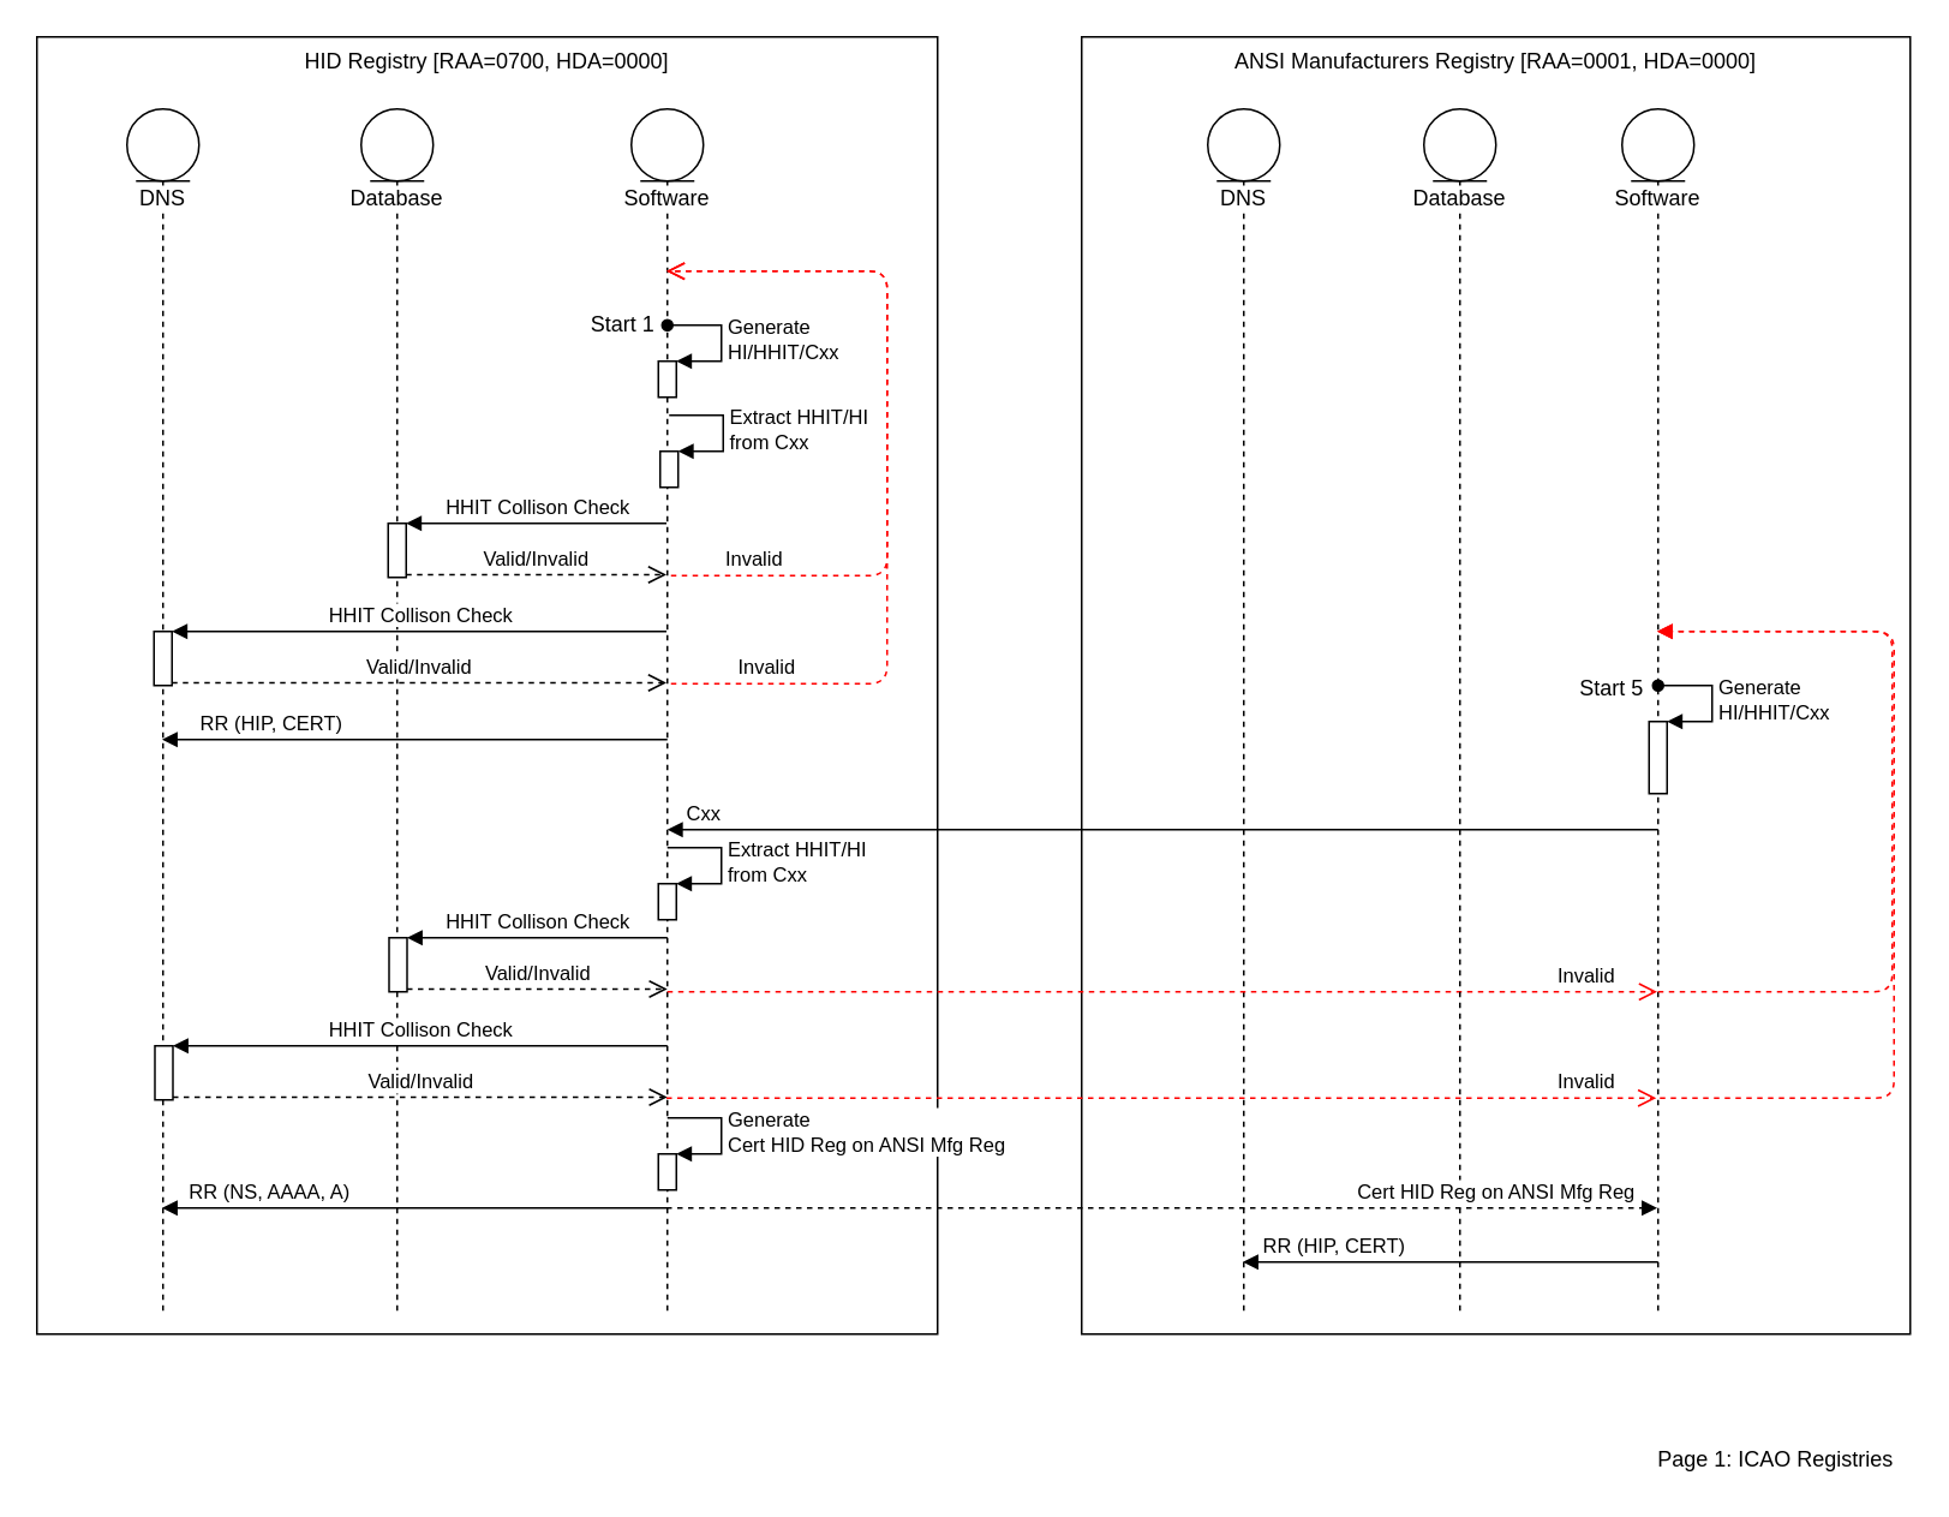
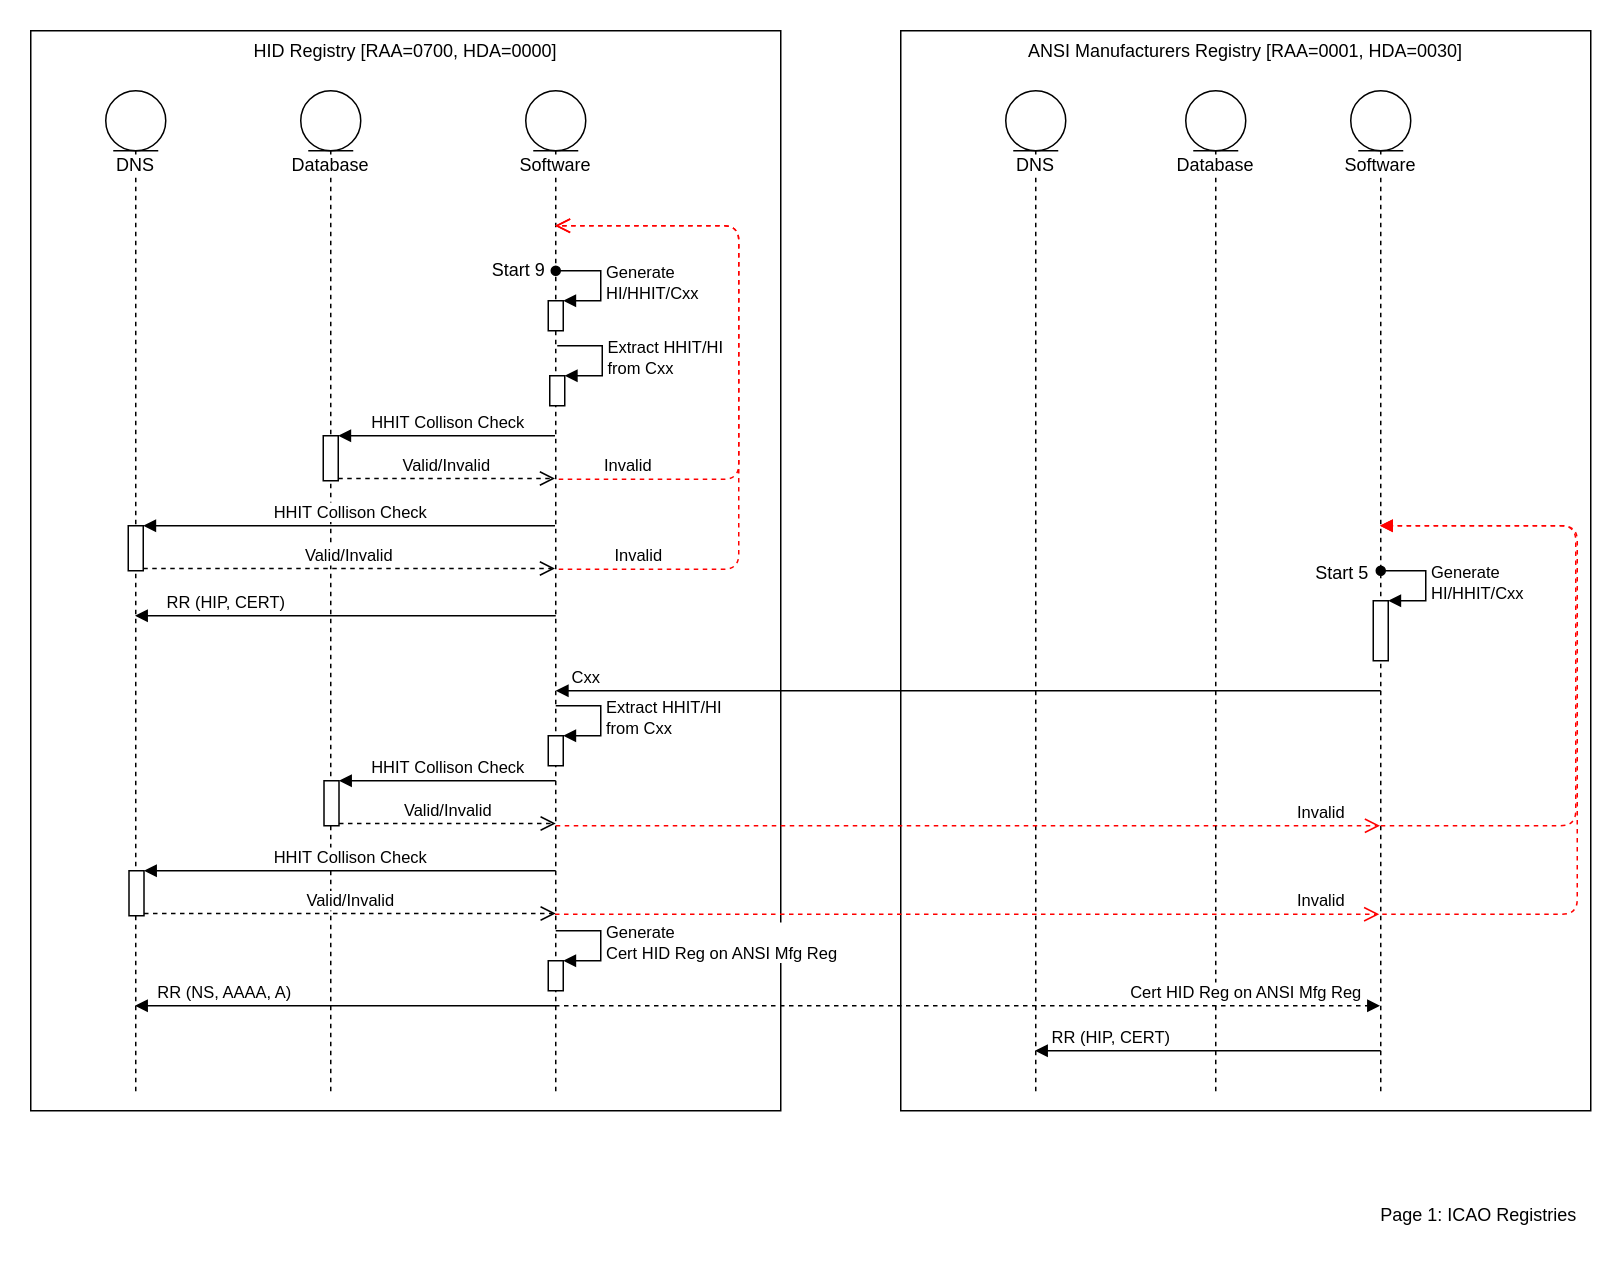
  <mxCell id="0" />
  <mxCell id="1" parent="0" />
- <mxCell id="2" value="ANSI Manufacturers Registry [RAA=0001, HDA=0000]" style="rounded=0;whiteSpace=wrap;html=1;shadow=0;labelBackgroundColor=#ffffff;fillColor=#FFFFFF;verticalAlign=top;" parent="1" vertex="1"><mxGeometry x="600" y="20" width="460" height="720" as="geometry" /></mxCell>
+ <mxCell id="2" value="ANSI Manufacturers Registry [RAA=0001, HDA=0030]" style="rounded=0;whiteSpace=wrap;html=1;shadow=0;labelBackgroundColor=#ffffff;fillColor=#FFFFFF;verticalAlign=top;" parent="1" vertex="1"><mxGeometry x="600" y="20" width="460" height="720" as="geometry" /></mxCell>
  <mxCell id="3" value="HID Registry [RAA=0700, HDA=0000]" style="rounded=0;whiteSpace=wrap;html=1;shadow=0;labelBackgroundColor=#ffffff;fillColor=#FFFFFF;verticalAlign=top;" parent="1" vertex="1"><mxGeometry x="20" y="20" width="500" height="720" as="geometry" /></mxCell>
  <mxCell id="4" value="Software" style="shape=umlLifeline;participant=umlEntity;perimeter=lifelinePerimeter;whiteSpace=wrap;html=1;container=1;collapsible=0;recursiveResize=0;verticalAlign=top;spacingTop=36;outlineConnect=0;shadow=0;labelBackgroundColor=#ffffff;fillColor=#FFFFFF;" parent="1" vertex="1"><mxGeometry x="350" y="60" width="40" height="670" as="geometry" /></mxCell>
  <mxCell id="5" value="" style="html=1;points=[];perimeter=orthogonalPerimeter;shadow=0;labelBackgroundColor=#ffffff;fillColor=#FFFFFF;" parent="4" vertex="1"><mxGeometry x="15" y="140" width="10" height="20" as="geometry" /></mxCell>
  <mxCell id="6" value="&lt;div&gt;Generate&lt;/div&gt;&lt;div&gt;HI/HHIT/Cxx&lt;/div&gt;" style="edgeStyle=orthogonalEdgeStyle;html=1;align=left;spacingLeft=2;endArrow=block;rounded=0;entryX=1;entryY=0;startArrow=oval;startFill=1;" parent="4" target="5" edge="1"><mxGeometry relative="1" as="geometry"><mxPoint x="20" y="120" as="sourcePoint" /><Array as="points"><mxPoint x="50" y="120" /></Array></mxGeometry></mxCell>
  <mxCell id="7" value="" style="html=1;points=[];perimeter=orthogonalPerimeter;" parent="4" vertex="1"><mxGeometry x="16" y="190" width="10" height="20" as="geometry" /></mxCell>
  <mxCell id="8" value="Extract HHIT/HI&lt;br&gt;from Cxx" style="edgeStyle=orthogonalEdgeStyle;html=1;align=left;spacingLeft=2;endArrow=block;rounded=0;entryX=1;entryY=0;" parent="4" target="7" edge="1"><mxGeometry relative="1" as="geometry"><mxPoint x="21" y="170" as="sourcePoint" /><Array as="points"><mxPoint x="51" y="170" /></Array></mxGeometry></mxCell>
  <mxCell id="9" value="" style="html=1;points=[];perimeter=orthogonalPerimeter;" parent="4" vertex="1"><mxGeometry x="15" y="430" width="10" height="20" as="geometry" /></mxCell>
  <mxCell id="10" value="Extract HHIT/HI&lt;br&gt;from Cxx" style="edgeStyle=orthogonalEdgeStyle;html=1;align=left;spacingLeft=2;endArrow=block;rounded=0;entryX=1;entryY=0;" parent="4" target="9" edge="1"><mxGeometry relative="1" as="geometry"><mxPoint x="20" y="410" as="sourcePoint" /><Array as="points"><mxPoint x="50" y="410" /></Array></mxGeometry></mxCell>
  <mxCell id="11" value="" style="html=1;points=[];perimeter=orthogonalPerimeter;shadow=0;labelBackgroundColor=#ffffff;fillColor=#FFFFFF;" parent="4" vertex="1"><mxGeometry x="15" y="580" width="10" height="20" as="geometry" /></mxCell>
  <mxCell id="12" value="Generate&lt;br&gt;Cert HID Reg on ANSI Mfg Reg" style="edgeStyle=orthogonalEdgeStyle;html=1;align=left;spacingLeft=2;endArrow=block;rounded=0;entryX=1;entryY=0;" parent="4" target="11" edge="1"><mxGeometry relative="1" as="geometry"><mxPoint x="20" y="560" as="sourcePoint" /><Array as="points"><mxPoint x="50" y="560" /></Array></mxGeometry></mxCell>
  <mxCell id="13" value="DNS" style="shape=umlLifeline;participant=umlEntity;perimeter=lifelinePerimeter;whiteSpace=wrap;html=1;container=1;collapsible=0;recursiveResize=0;verticalAlign=top;spacingTop=36;outlineConnect=0;shadow=0;labelBackgroundColor=#ffffff;fillColor=#FFFFFF;" parent="1" vertex="1"><mxGeometry x="70" y="60" width="40" height="670" as="geometry" /></mxCell>
  <mxCell id="14" value="" style="html=1;points=[];perimeter=orthogonalPerimeter;labelBackgroundColor=#ffffff;strokeColor=#000000;align=center;" parent="13" vertex="1"><mxGeometry x="15" y="290" width="10" height="30" as="geometry" /></mxCell>
  <mxCell id="15" value="Software" style="shape=umlLifeline;participant=umlEntity;perimeter=lifelinePerimeter;whiteSpace=wrap;html=1;container=1;collapsible=0;recursiveResize=0;verticalAlign=top;spacingTop=36;outlineConnect=0;shadow=0;labelBackgroundColor=#ffffff;fillColor=#FFFFFF;" parent="1" vertex="1"><mxGeometry x="900" y="60" width="40" height="670" as="geometry" /></mxCell>
  <mxCell id="16" value="" style="html=1;points=[];perimeter=orthogonalPerimeter;shadow=0;labelBackgroundColor=#ffffff;fillColor=#FFFFFF;" parent="15" vertex="1"><mxGeometry x="15" y="340" width="10" height="40" as="geometry" /></mxCell>
  <mxCell id="17" value="&lt;div&gt;Generate&lt;/div&gt;&lt;div&gt;HI/HHIT/Cxx&lt;/div&gt;" style="edgeStyle=orthogonalEdgeStyle;html=1;align=left;spacingLeft=2;endArrow=block;rounded=0;entryX=1;entryY=0;startArrow=oval;startFill=1;" parent="15" target="16" edge="1"><mxGeometry relative="1" as="geometry"><mxPoint x="20" y="320" as="sourcePoint" /><Array as="points"><mxPoint x="50" y="320" /></Array></mxGeometry></mxCell>
  <mxCell id="18" value="Cxx" style="html=1;verticalAlign=bottom;endArrow=block;" parent="15" edge="1"><mxGeometry x="0.927" width="80" relative="1" as="geometry"><mxPoint x="20" y="400" as="sourcePoint" /><mxPoint x="-530" y="400" as="targetPoint" /><mxPoint as="offset" /></mxGeometry></mxCell>
  <mxCell id="19" value="" style="html=1;verticalAlign=bottom;endArrow=block;dashed=1;strokeColor=#FF0000;" parent="15" target="15" edge="1"><mxGeometry width="80" relative="1" as="geometry"><mxPoint x="20" y="490" as="sourcePoint" /><mxPoint x="100" y="490" as="targetPoint" /><Array as="points"><mxPoint x="150" y="490" /><mxPoint x="150" y="390" /><mxPoint x="150" y="290" /></Array></mxGeometry></mxCell>
  <mxCell id="20" value="RR (HIP, CERT)" style="html=1;verticalAlign=bottom;endArrow=block;" parent="15" target="21" edge="1"><mxGeometry x="0.562" width="80" relative="1" as="geometry"><mxPoint x="20" y="640" as="sourcePoint" /><mxPoint x="100" y="640" as="targetPoint" /><mxPoint as="offset" /><Array as="points"><mxPoint x="-150" y="640" /></Array></mxGeometry></mxCell>
  <mxCell id="21" value="DNS" style="shape=umlLifeline;participant=umlEntity;perimeter=lifelinePerimeter;whiteSpace=wrap;html=1;container=1;collapsible=0;recursiveResize=0;verticalAlign=top;spacingTop=36;outlineConnect=0;shadow=0;labelBackgroundColor=#ffffff;fillColor=#FFFFFF;" parent="1" vertex="1"><mxGeometry x="670" y="60" width="40" height="670" as="geometry" /></mxCell>
  <mxCell id="22" value="Invalid" style="html=1;verticalAlign=bottom;endArrow=open;dashed=1;endSize=8;strokeColor=#FF0000;" parent="1" target="4" edge="1"><mxGeometry x="-0.777" relative="1" as="geometry"><mxPoint x="372" y="379" as="sourcePoint" /><mxPoint x="371.5" y="146" as="targetPoint" /><Array as="points"><mxPoint x="440" y="379" /><mxPoint x="492" y="379" /><mxPoint x="492" y="150" /></Array><mxPoint as="offset" /></mxGeometry></mxCell>
  <mxCell id="23" value="Invalid" style="html=1;verticalAlign=bottom;endArrow=open;dashed=1;endSize=8;strokeColor=#FF0000;" parent="1" edge="1"><mxGeometry x="0.856" relative="1" as="geometry"><mxPoint x="370" y="550" as="sourcePoint" /><mxPoint x="919.5" y="550" as="targetPoint" /><Array as="points"><mxPoint x="510" y="550" /></Array><mxPoint as="offset" /></mxGeometry></mxCell>
  <mxCell id="24" value="RR (NS, AAAA, A)" style="html=1;verticalAlign=bottom;endArrow=block;" parent="1" edge="1"><mxGeometry x="0.576" width="80" relative="1" as="geometry"><mxPoint x="370" y="670" as="sourcePoint" /><mxPoint x="89.5" y="670" as="targetPoint" /><mxPoint as="offset" /></mxGeometry></mxCell>
  <mxCell id="25" value="Database" style="shape=umlLifeline;participant=umlEntity;perimeter=lifelinePerimeter;whiteSpace=wrap;html=1;container=1;collapsible=0;recursiveResize=0;verticalAlign=top;spacingTop=36;outlineConnect=0;shadow=0;labelBackgroundColor=#ffffff;fillColor=#FFFFFF;" parent="1" vertex="1"><mxGeometry x="200" y="60" width="40" height="670" as="geometry" /></mxCell>
  <mxCell id="26" value="" style="html=1;points=[];perimeter=orthogonalPerimeter;labelBackgroundColor=#ffffff;strokeColor=#000000;align=center;" parent="25" vertex="1"><mxGeometry x="15" y="230" width="10" height="30" as="geometry" /></mxCell>
  <mxCell id="27" value="" style="html=1;points=[];perimeter=orthogonalPerimeter;labelBackgroundColor=#ffffff;strokeColor=#000000;align=center;" parent="25" vertex="1"><mxGeometry x="15.5" y="460" width="10" height="30" as="geometry" /></mxCell>
  <mxCell id="28" value="Valid/Invalid" style="html=1;verticalAlign=bottom;endArrow=open;dashed=1;endSize=8;exitX=1;exitY=0.95;strokeColor=#000000;" parent="25" source="27" edge="1"><mxGeometry relative="1" as="geometry"><mxPoint x="170" y="488.5" as="targetPoint" /></mxGeometry></mxCell>
  <mxCell id="29" value="HHIT&amp;nbsp;Collison Check" style="html=1;verticalAlign=bottom;endArrow=block;entryX=1;entryY=0;strokeColor=#000000;" parent="25" target="27" edge="1"><mxGeometry relative="1" as="geometry"><mxPoint x="170" y="460" as="sourcePoint" /></mxGeometry></mxCell>
  <mxCell id="30" value="Database" style="shape=umlLifeline;participant=umlEntity;perimeter=lifelinePerimeter;whiteSpace=wrap;html=1;container=1;collapsible=0;recursiveResize=0;verticalAlign=top;spacingTop=36;outlineConnect=0;shadow=0;labelBackgroundColor=#ffffff;fillColor=#FFFFFF;" parent="1" vertex="1"><mxGeometry x="790" y="60" width="40" height="670" as="geometry" /></mxCell>
- <mxCell id="31" value="Start 1" style="text;html=1;resizable=0;autosize=1;align=center;verticalAlign=middle;points=[];fillColor=none;strokeColor=none;rounded=0;shadow=0;labelBackgroundColor=#ffffff;" parent="1" vertex="1"><mxGeometry x="320" y="170" width="50" height="20" as="geometry" /></mxCell>
+ <mxCell id="31" value="Start 9" style="text;html=1;resizable=0;autosize=1;align=center;verticalAlign=middle;points=[];fillColor=none;strokeColor=none;rounded=0;shadow=0;labelBackgroundColor=#ffffff;" parent="1" vertex="1"><mxGeometry x="320" y="170" width="50" height="20" as="geometry" /></mxCell>
  <mxCell id="32" value="Start 5" style="text;html=1;resizable=0;autosize=1;align=center;verticalAlign=middle;points=[];fillColor=none;strokeColor=none;rounded=0;shadow=0;labelBackgroundColor=#ffffff;" parent="1" vertex="1"><mxGeometry x="869" y="372" width="50" height="20" as="geometry" /></mxCell>
  <mxCell id="33" value="Valid/Invalid" style="html=1;verticalAlign=bottom;endArrow=open;dashed=1;endSize=8;exitX=1;exitY=0.95;strokeColor=#000000;" parent="1" source="14" target="4" edge="1"><mxGeometry relative="1" as="geometry"><mxPoint x="370" y="337" as="targetPoint" /></mxGeometry></mxCell>
  <mxCell id="34" value="HHIT&amp;nbsp;Collison Check" style="html=1;verticalAlign=bottom;endArrow=block;entryX=1;entryY=0;strokeColor=#000000;" parent="1" source="4" target="14" edge="1"><mxGeometry relative="1" as="geometry"><mxPoint x="370" y="280" as="sourcePoint" /></mxGeometry></mxCell>
  <mxCell id="35" value="Valid/Invalid" style="html=1;verticalAlign=bottom;endArrow=open;dashed=1;endSize=8;exitX=1;exitY=0.95;strokeColor=#000000;" parent="1" source="26" target="4" edge="1"><mxGeometry relative="1" as="geometry"><mxPoint x="370.5" y="285.5" as="targetPoint" /></mxGeometry></mxCell>
  <mxCell id="36" value="HHIT&amp;nbsp;Collison Check" style="html=1;verticalAlign=bottom;endArrow=block;entryX=1;entryY=0;strokeColor=#000000;" parent="1" source="4" target="26" edge="1"><mxGeometry relative="1" as="geometry"><mxPoint x="370.5" y="257" as="sourcePoint" /></mxGeometry></mxCell>
  <mxCell id="37" value="RR (HIP, CERT)" style="html=1;verticalAlign=bottom;endArrow=block;" parent="1" edge="1"><mxGeometry x="0.569" width="80" relative="1" as="geometry"><mxPoint x="370" y="410" as="sourcePoint" /><mxPoint x="89.5" y="410" as="targetPoint" /><mxPoint as="offset" /></mxGeometry></mxCell>
  <mxCell id="38" value="Invalid" style="html=1;verticalAlign=bottom;endArrow=open;dashed=1;endSize=8;strokeColor=#FF0000;" parent="1" target="4" edge="1"><mxGeometry x="-0.777" relative="1" as="geometry"><mxPoint x="372" y="319" as="sourcePoint" /><mxPoint x="372" y="140" as="targetPoint" /><Array as="points"><mxPoint x="440" y="319" /><mxPoint x="492" y="319" /><mxPoint x="492" y="150" /></Array><mxPoint as="offset" /></mxGeometry></mxCell>
  <mxCell id="39" value="&lt;span style=&quot;text-align: left&quot;&gt;Cert HID Reg on ANSI Mfg Reg&lt;/span&gt;" style="html=1;verticalAlign=bottom;endArrow=block;dashed=1;" parent="1" source="4" target="15" edge="1"><mxGeometry x="0.674" width="80" relative="1" as="geometry"><mxPoint x="370" y="670" as="sourcePoint" /><mxPoint x="450" y="670" as="targetPoint" /><mxPoint as="offset" /><Array as="points"><mxPoint x="420" y="670" /><mxPoint x="560" y="670" /></Array></mxGeometry></mxCell>
  <mxCell id="40" value="" style="html=1;points=[];perimeter=orthogonalPerimeter;labelBackgroundColor=#ffffff;strokeColor=#000000;align=center;" parent="1" vertex="1"><mxGeometry x="85.5" y="580" width="10" height="30" as="geometry" /></mxCell>
  <mxCell id="41" value="Valid/Invalid" style="html=1;verticalAlign=bottom;endArrow=open;dashed=1;endSize=8;exitX=1;exitY=0.95;strokeColor=#000000;" parent="1" source="40" edge="1"><mxGeometry relative="1" as="geometry"><mxPoint x="370" y="608.5" as="targetPoint" /></mxGeometry></mxCell>
  <mxCell id="42" value="HHIT&amp;nbsp;Collison Check" style="html=1;verticalAlign=bottom;endArrow=block;entryX=1;entryY=0;strokeColor=#000000;" parent="1" target="40" edge="1"><mxGeometry relative="1" as="geometry"><mxPoint x="370" y="580" as="sourcePoint" /></mxGeometry></mxCell>
  <mxCell id="43" value="Invalid" style="html=1;verticalAlign=bottom;endArrow=open;dashed=1;endSize=8;strokeColor=#FF0000;" parent="1" edge="1"><mxGeometry x="0.856" relative="1" as="geometry"><mxPoint x="369.5" y="609" as="sourcePoint" /><mxPoint x="919" y="609" as="targetPoint" /><Array as="points"><mxPoint x="509.5" y="609" /></Array><mxPoint as="offset" /></mxGeometry></mxCell>
  <mxCell id="44" value="" style="html=1;verticalAlign=bottom;endArrow=block;dashed=1;strokeColor=#FF0000;" parent="1" target="15" edge="1"><mxGeometry width="80" relative="1" as="geometry"><mxPoint x="921" y="609" as="sourcePoint" /><mxPoint x="920.5" y="409" as="targetPoint" /><Array as="points"><mxPoint x="1051" y="609" /><mxPoint x="1051" y="509" /><mxPoint x="1051" y="350" /></Array></mxGeometry></mxCell>
  <mxCell id="45" value="Page 1: ICAO Registries" style="text;html=1;align=center;verticalAlign=middle;resizable=0;points=[];autosize=1;" vertex="1" parent="1"><mxGeometry x="910" y="800" width="150" height="20" as="geometry" /></mxCell>
